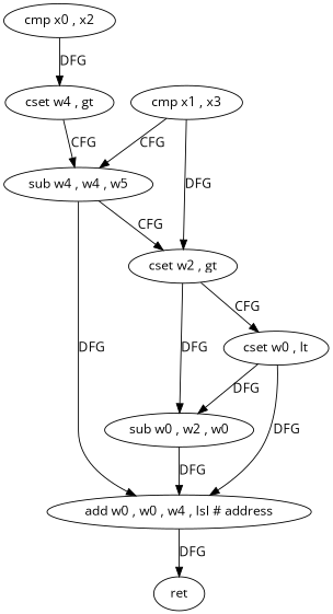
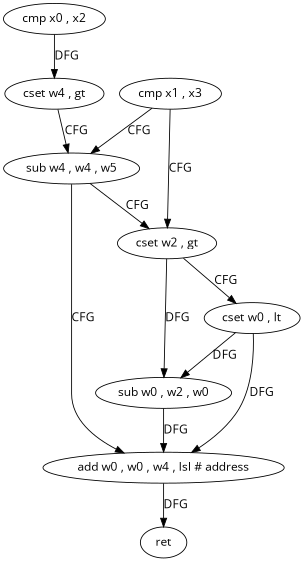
  digraph {
    fontname="Open Sans"
    node [fontname="Open Sans"]
    edge [fontname="Open Sans"]
    n1 [label="cmp x0 , x2"]
    n2 [label="cset w4 , gt"]
    n3 [label="sub w4 , w4 , w5"]
    n4 [label="cset w2 , gt"]
    n5 [label="add w0 , w0 , w4 , lsl # address"]
    n6 [label="cmp x1 , x3"]
    n7 [label="cset w0 , lt"]
    n8 [label="sub w0 , w2 , w0"]
    n9 [label=ret]
    n1 -> n2 [label=DFG]
    n2 -> n3 [label=CFG]
    n3 -> n4 [label=CFG]
-   n3 -> n5 [label=DFG]
+   n3 -> n5 [label=CFG]
    n4 -> n7 [label=CFG]
    n4 -> n8 [label=DFG]
    n5 -> n9 [label=DFG]
    n6 -> n3 [label=CFG]
-   n6 -> n4 [label=DFG]
+   n6 -> n4 [label=CFG]
    n7 -> n5 [label=DFG]
    n7 -> n8 [label=DFG]
    n8 -> n5 [label=DFG]
  }
